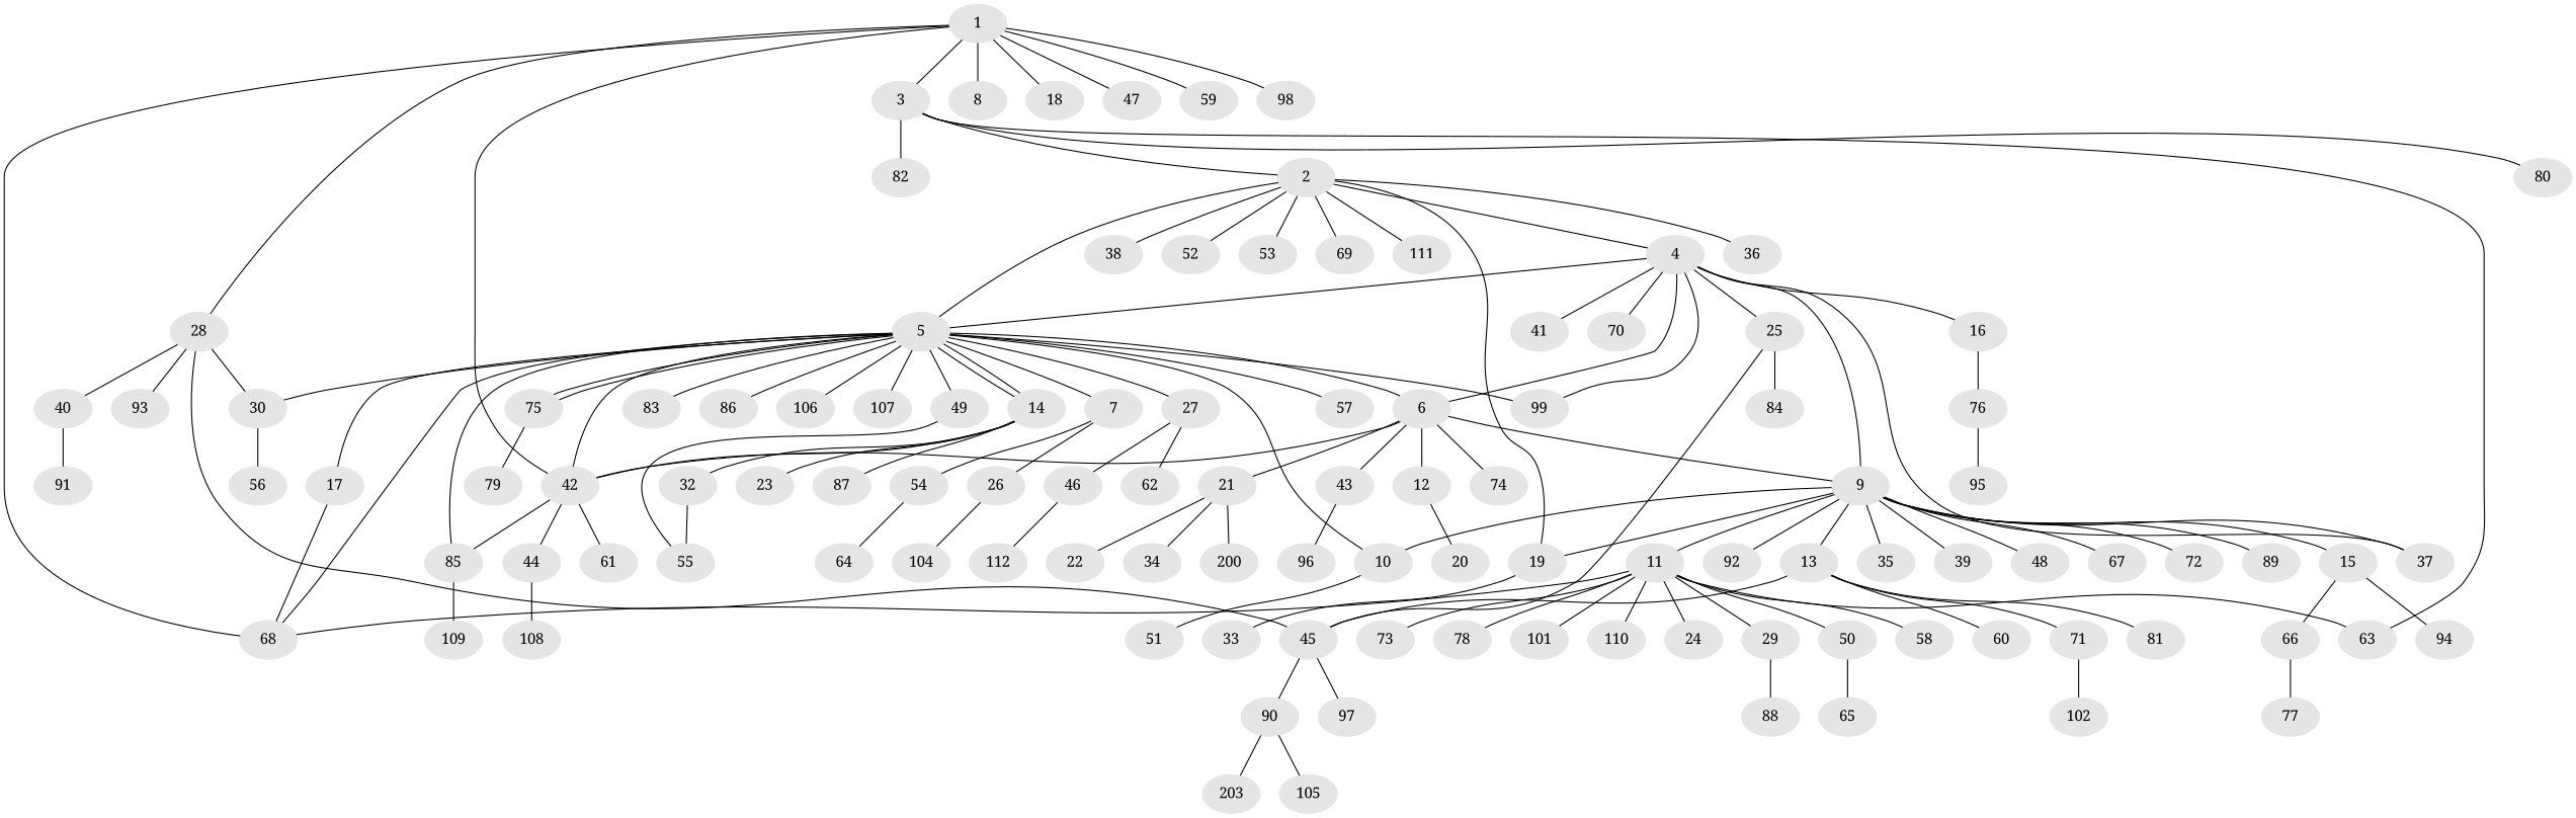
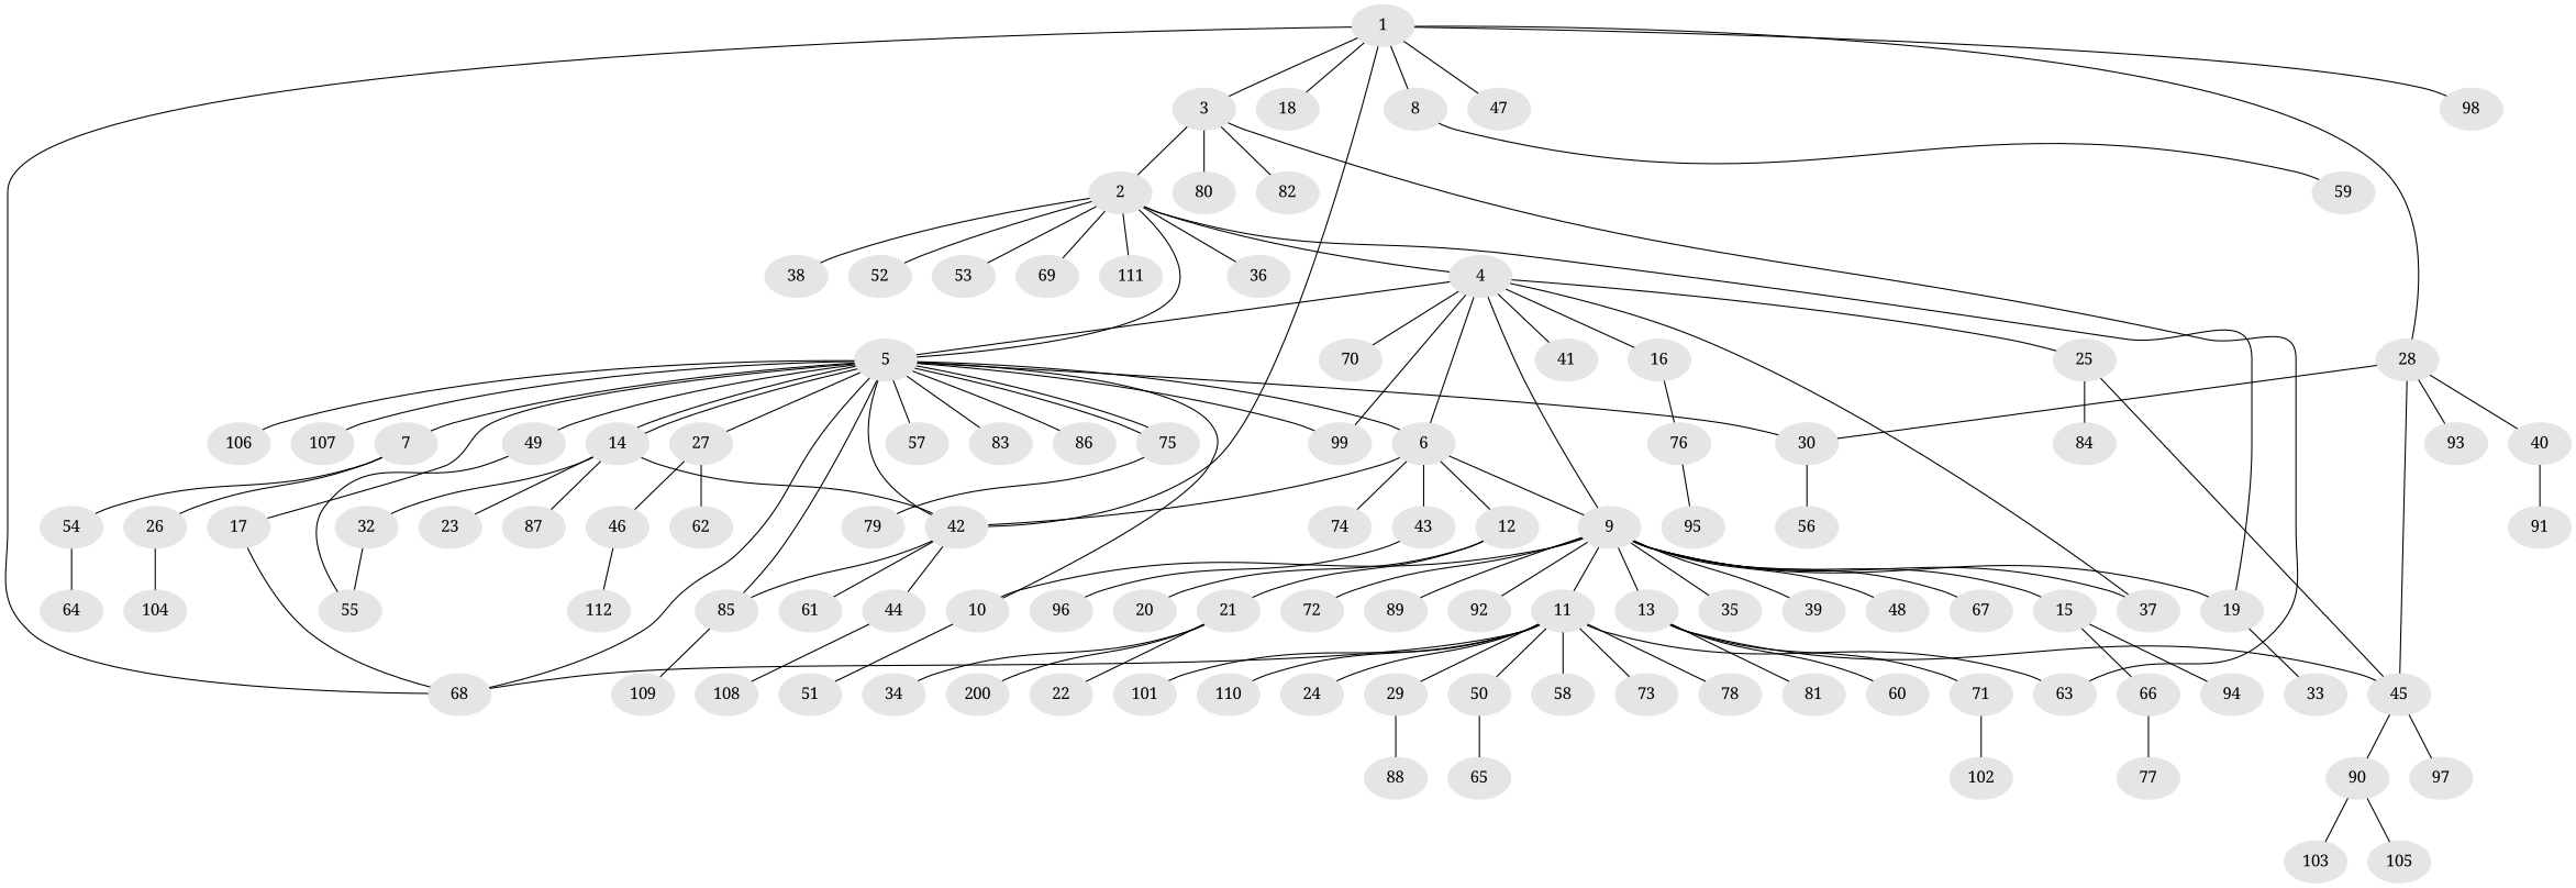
  graph {
    fontname="Noto Serif"
    node [color=gray90 fontname="Noto Serif" style=filled]
    edge [fontname="Noto Serif"]
    1
    3
    8
    18
    28
    42
    47
    59
    68
    98
    2
    4
    5
    19
    36
    38
    52
    53
    69
    111
    63
    80
    82
    30
    45
    40
    93
    85
    44
    61
    6
    9
    16
    25
    37
    41
    70
    99
    7
    10
    14
    17
    27
    49
    57
    75
    83
    86
    106
    107
    33
    12
    21
    43
    74
    11
    13
    15
    35
    39
    48
    67
    72
    89
    92
    76
    84
    26
    54
    51
    23
    32
    87
    46
    62
    56
    55
    79
    109
    20
    22
    34
    n83 [label=200]
    96
    104
    64
    24
    29
    50
    58
    73
    78
    101
    110
    60
    71
    81
    66
    94
    88
    65
    90
    97
    102
    77
    95
    112
    91
    108
-   103 [label=203]
+   103
    105
    1 -- 3
    1 -- 8
    1 -- 18
    1 -- 28
    1 -- 42
    1 -- 47
-   1 -- 59
+   8 -- 59
    1 -- 68
    1 -- 98
    3 -- 2
    3 -- 63
    3 -- 80
    3 -- 82
    28 -- 30
    28 -- 45
    28 -- 40
    28 -- 93
    42 -- 85
    42 -- 44
    42 -- 61
    2 -- 4
    2 -- 5
    2 -- 19
    2 -- 36
    2 -- 38
    2 -- 52
    2 -- 53
    2 -- 69
    2 -- 111
    4 -- 5
    4 -- 6
    4 -- 9
    4 -- 16
    4 -- 25
    4 -- 37
    4 -- 41
    4 -- 70
    4 -- 99
    5 -- 42
    5 -- 68
    5 -- 30
    5 -- 85
    5 -- 6
    5 -- 99
    5 -- 7
    5 -- 10
    5 -- 14
    5 -- 14
    5 -- 17
    5 -- 27
    5 -- 49
    5 -- 57
    5 -- 75
    5 -- 75
    5 -- 83
    5 -- 86
    5 -- 106
    5 -- 107
    19 -- 33
    30 -- 56
    45 -- 90
    45 -- 97
    40 -- 91
    85 -- 109
    44 -- 108
    6 -- 42
    6 -- 9
    6 -- 12
-   6 -- 21
+   12 -- 21
    6 -- 43
    6 -- 74
    9 -- 19
    9 -- 37
    9 -- 10
    9 -- 11
    9 -- 13
    9 -- 15
    9 -- 35
    9 -- 39
    9 -- 48
    9 -- 67
    9 -- 72
    9 -- 89
    9 -- 92
    16 -- 76
    25 -- 45
    25 -- 84
    7 -- 26
    7 -- 54
    10 -- 51
    14 -- 42
    14 -- 23
    14 -- 32
    14 -- 87
    17 -- 68
    27 -- 46
    27 -- 62
    49 -- 55
    75 -- 79
    12 -- 20
    21 -- 22
    21 -- 34
    21 -- n83
    43 -- 96
    11 -- 68
    11 -- 63
    11 -- 24
    11 -- 29
    11 -- 50
    11 -- 58
    11 -- 73
    11 -- 78
    11 -- 101
    11 -- 110
    13 -- 45
    13 -- 60
    13 -- 71
    13 -- 81
    15 -- 66
    15 -- 94
    76 -- 95
    26 -- 104
    54 -- 64
    32 -- 55
    46 -- 112
    29 -- 88
    50 -- 65
    71 -- 102
    66 -- 77
    90 -- 103
    90 -- 105
  }
